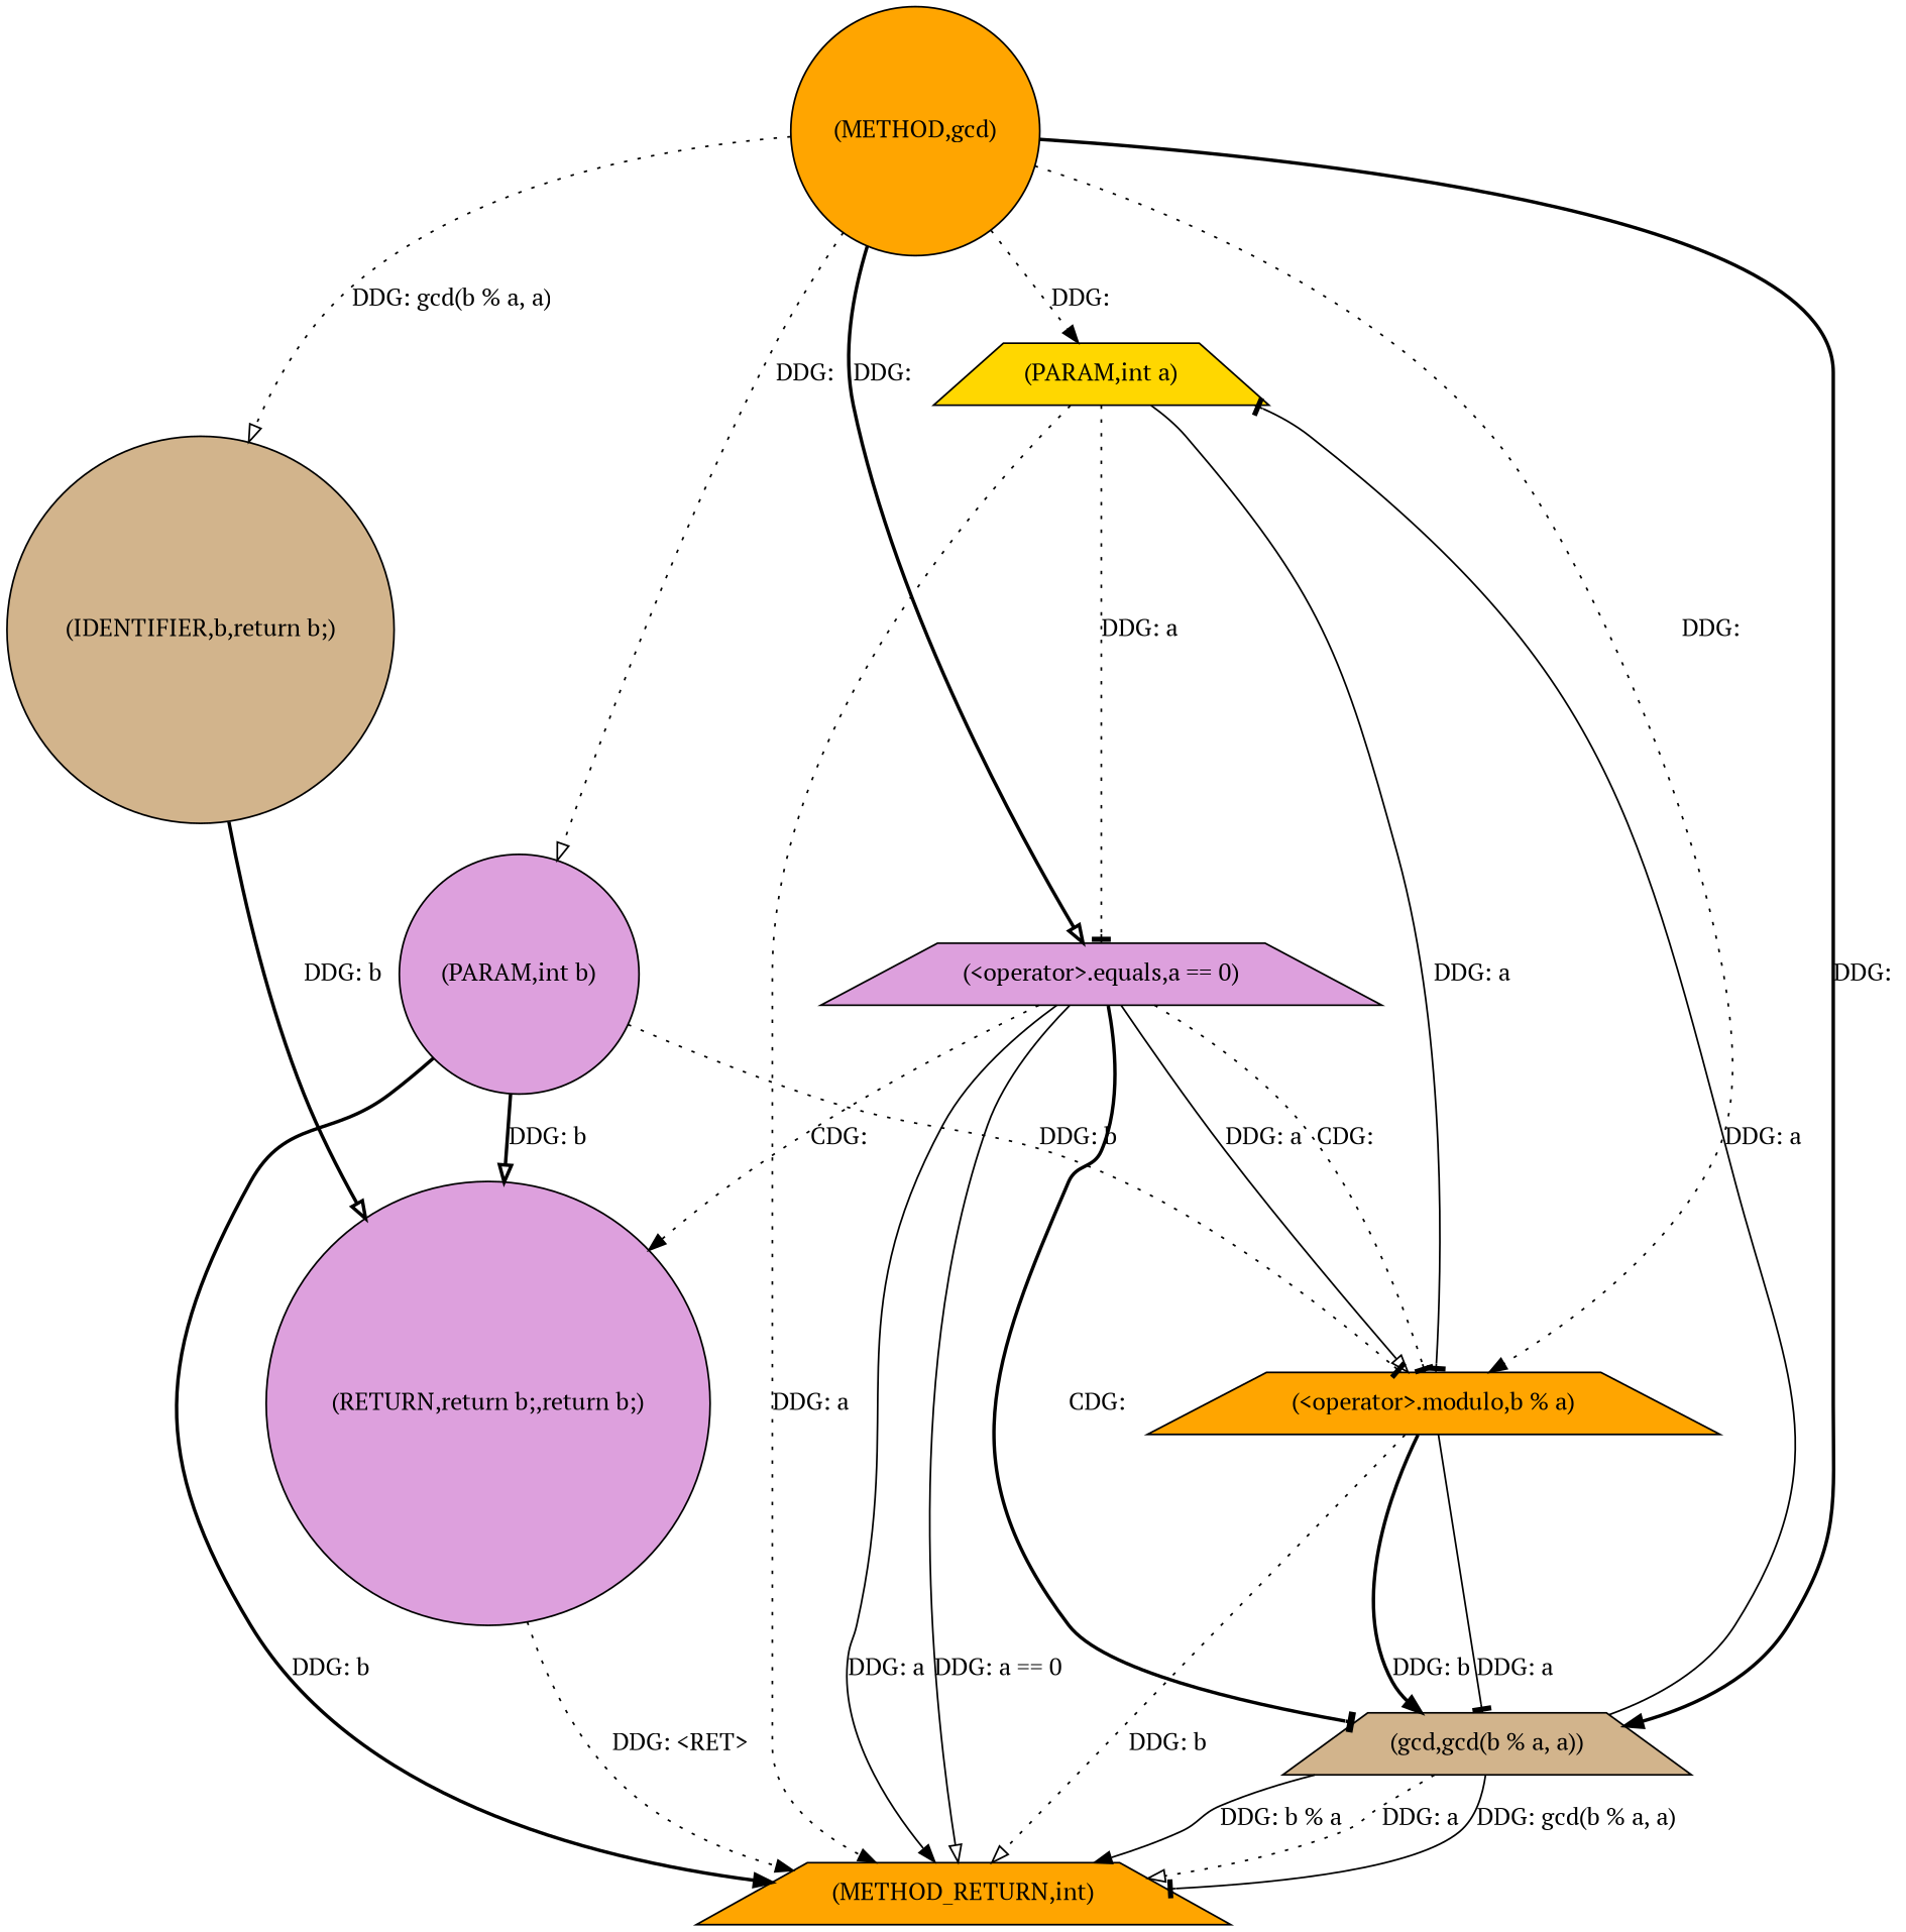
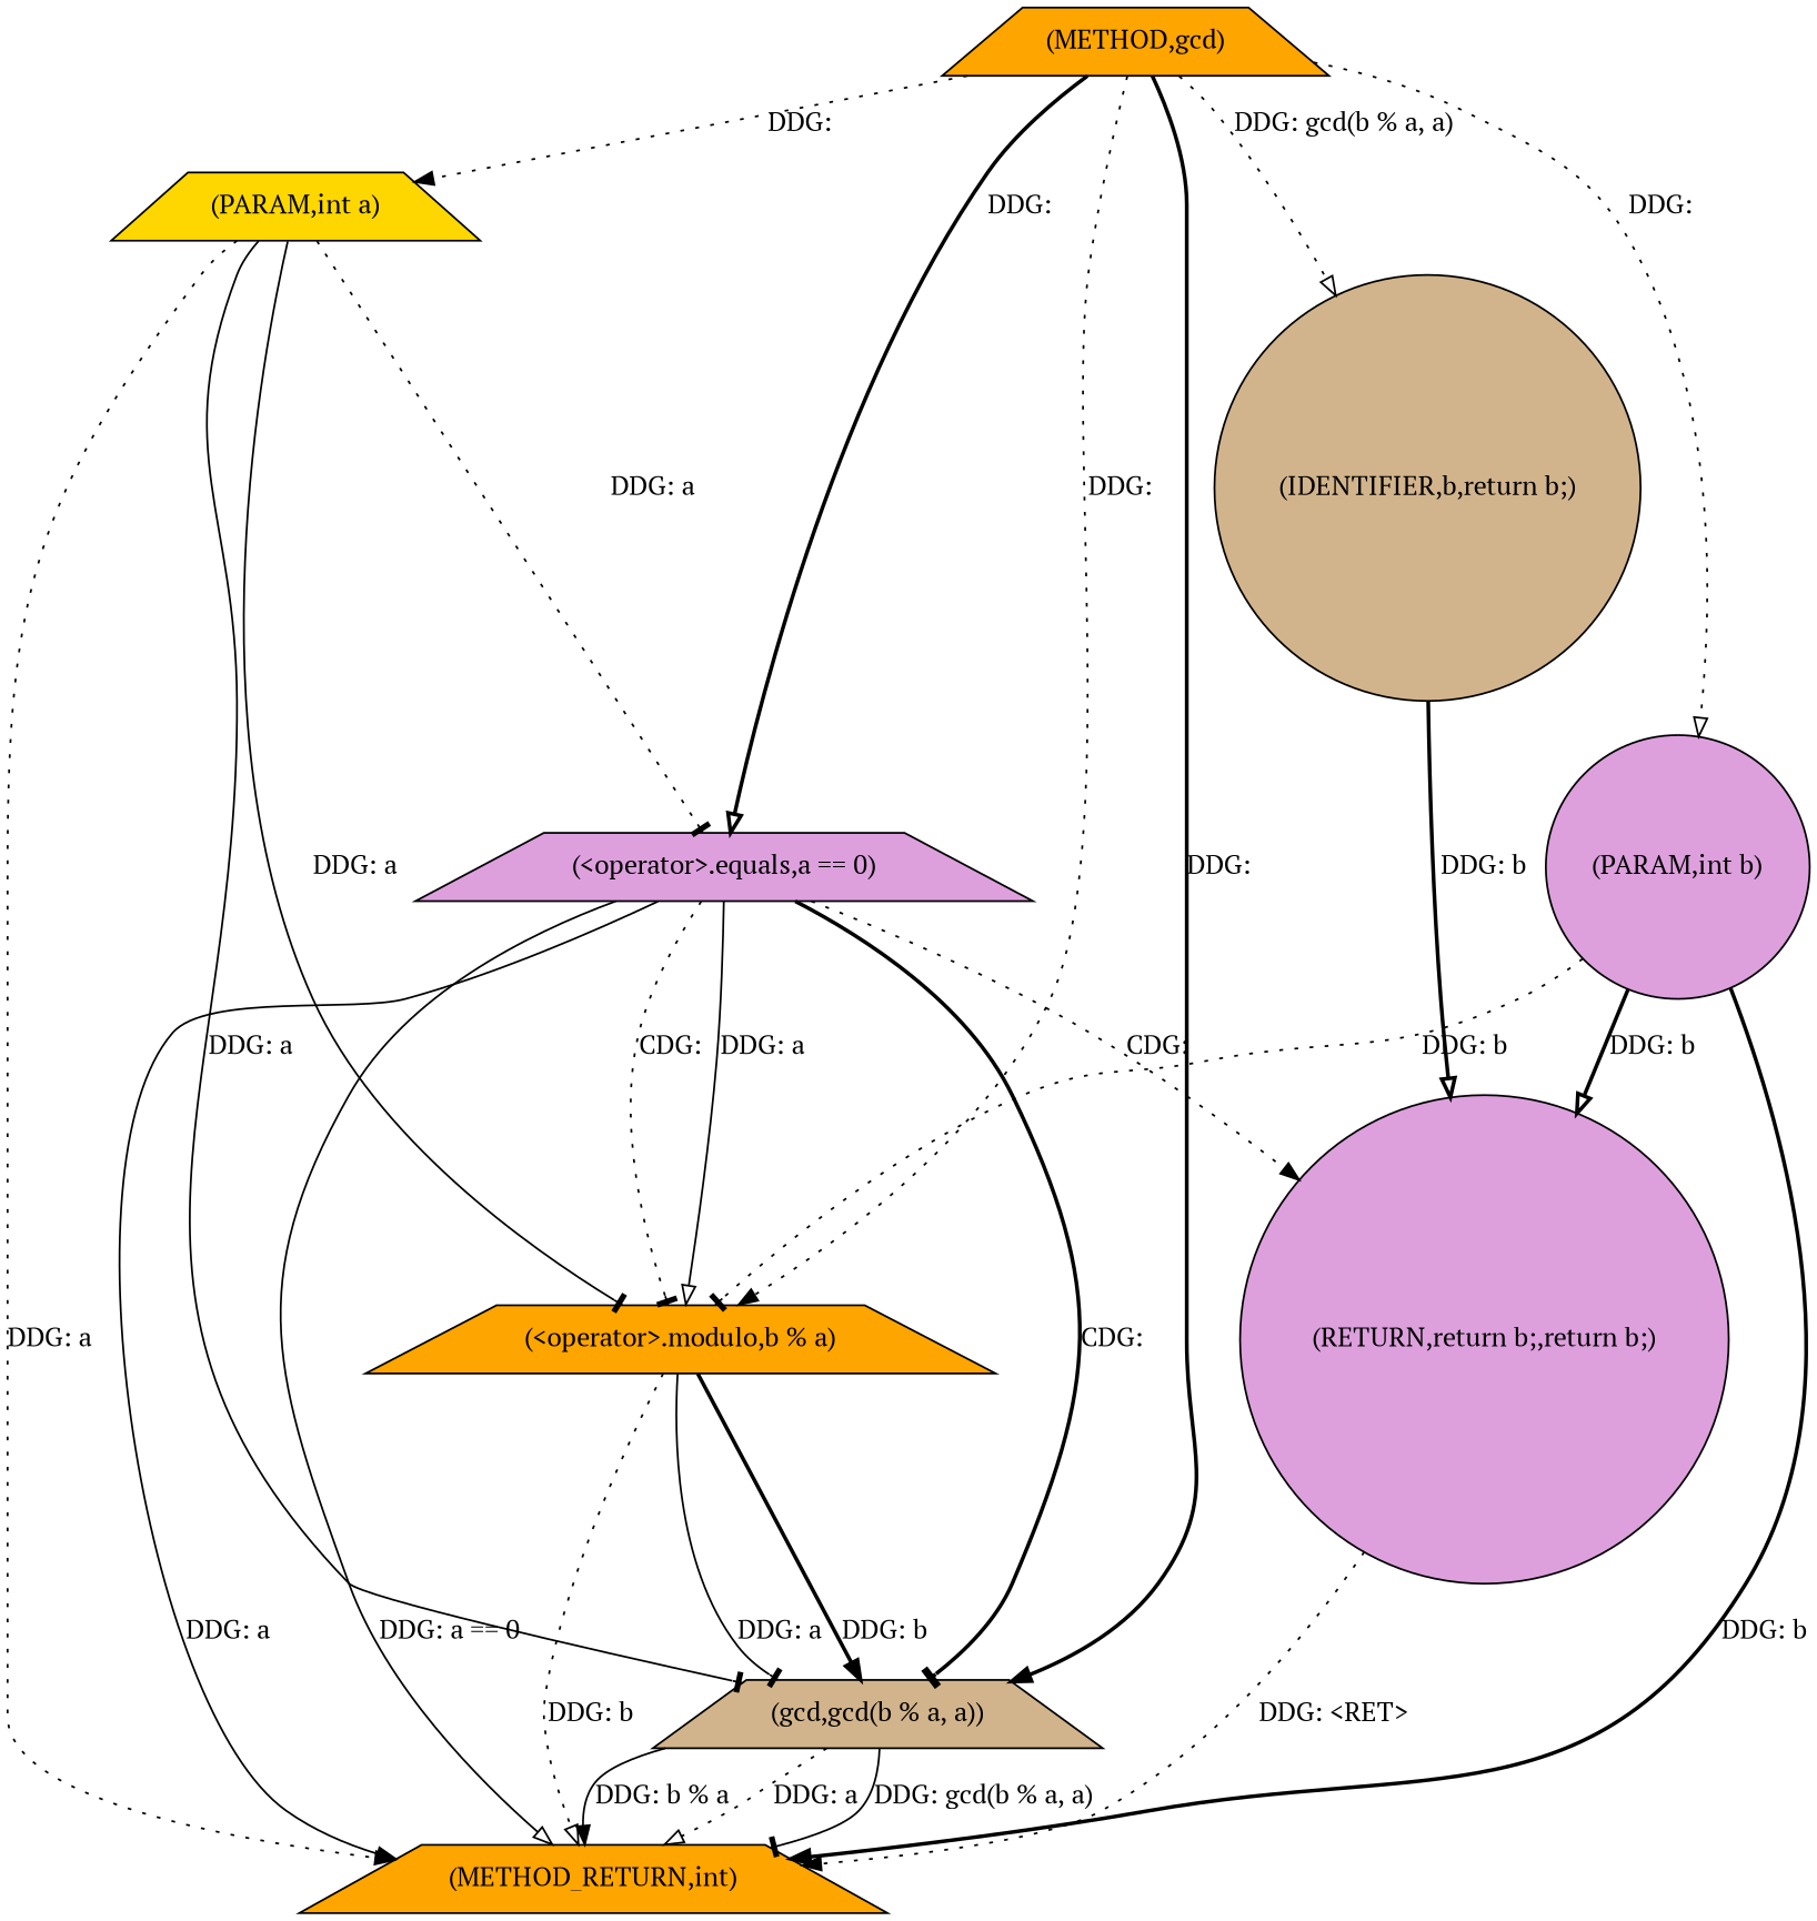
  digraph {
    fontname="PT Serif"
    node [fillcolor=orange fontname="PT Serif" shape=trapezium style=filled]
    edge [arrowhead=normal fontname="PT Serif" style=dotted]
-   n1 [label="(METHOD,gcd)" shape=circle]
+   n1 [label="(METHOD,gcd)"]
    n2 [fillcolor=gold label="(PARAM,int a)"]
    n3 [fillcolor=plum label="(PARAM,int b)" shape=circle]
    n4 [fillcolor=tan label="(gcd,gcd(b % a, a))"]
    n5 [fillcolor=plum label="(<operator>.equals,a == 0)"]
    n6 [fillcolor=tan label="(IDENTIFIER,b,return b;)" shape=circle]
    n7 [label="(<operator>.modulo,b % a)"]
    n8 [label="(METHOD_RETURN,int)"]
    n9 [fillcolor=plum label="(RETURN,return b;,return b;)" shape=circle]
    n1 -> n2 [label="DDG: "]
    n1 -> n3 [arrowhead=onormal label="DDG: "]
    n1 -> n4 [label="DDG: " style=bold]
    n1 -> n5 [arrowhead=onormal label="DDG: " style=bold]
    n1 -> n6 [arrowhead=onormal label="DDG: gcd(b % a, a)"]
    n1 -> n7 [label="DDG: "]
-   n4 -> n2 [arrowhead=tee label="DDG: a" style=solid]
+   n2 -> n4 [arrowhead=tee label="DDG: a" style=solid]
    n2 -> n5 [arrowhead=tee label="DDG: a"]
    n2 -> n7 [arrowhead=tee label="DDG: a" style=solid]
    n2 -> n8 [label="DDG: a"]
    n3 -> n7 [arrowhead=tee label="DDG: b"]
    n3 -> n8 [label="DDG: b" style=bold]
    n3 -> n9 [arrowhead=onormal label="DDG: b" style=bold]
    n4 -> n8 [label="DDG: b % a" style=solid]
    n4 -> n8 [arrowhead=onormal label="DDG: a"]
    n4 -> n8 [arrowhead=tee label="DDG: gcd(b % a, a)" style=solid]
    n5 -> n4 [arrowhead=tee label="CDG: " style=bold]
    n5 -> n7 [arrowhead=onormal label="DDG: a" style=solid]
    n5 -> n7 [arrowhead=tee label="CDG: "]
    n5 -> n8 [label="DDG: a" style=solid]
    n5 -> n8 [arrowhead=onormal label="DDG: a == 0" style=solid]
    n5 -> n9 [label="CDG: "]
    n6 -> n9 [arrowhead=onormal label="DDG: b" style=bold]
    n7 -> n4 [label="DDG: b" style=bold]
    n7 -> n4 [arrowhead=tee label="DDG: a" style=solid]
    n7 -> n8 [arrowhead=onormal label="DDG: b"]
    n9 -> n8 [label="DDG: <RET>"]
  }
